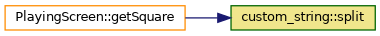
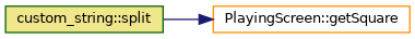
  digraph {
    rankdir=RL
    node [fontname=Helvetica fontsize=10 shape=record style=filled]
    n1 [color=darkgreen fillcolor=khaki fontcolor=black height=0.2 label="custom_string::split" width=0.4]
    n2 [color=darkorange height=0.2 label="PlayingScreen::getSquare" width=0.4 fillcolor=white]
-   n1 -> n2 [color=midnightblue dir=back fontname=Helvetica fontsize=10 labelfontname=Helvetica labelfontsize=10 style=solid]
+   n2 -> n1 [color=midnightblue dir=back fontname=Helvetica fontsize=10 labelfontname=Helvetica labelfontsize=10 style=solid]
  }
